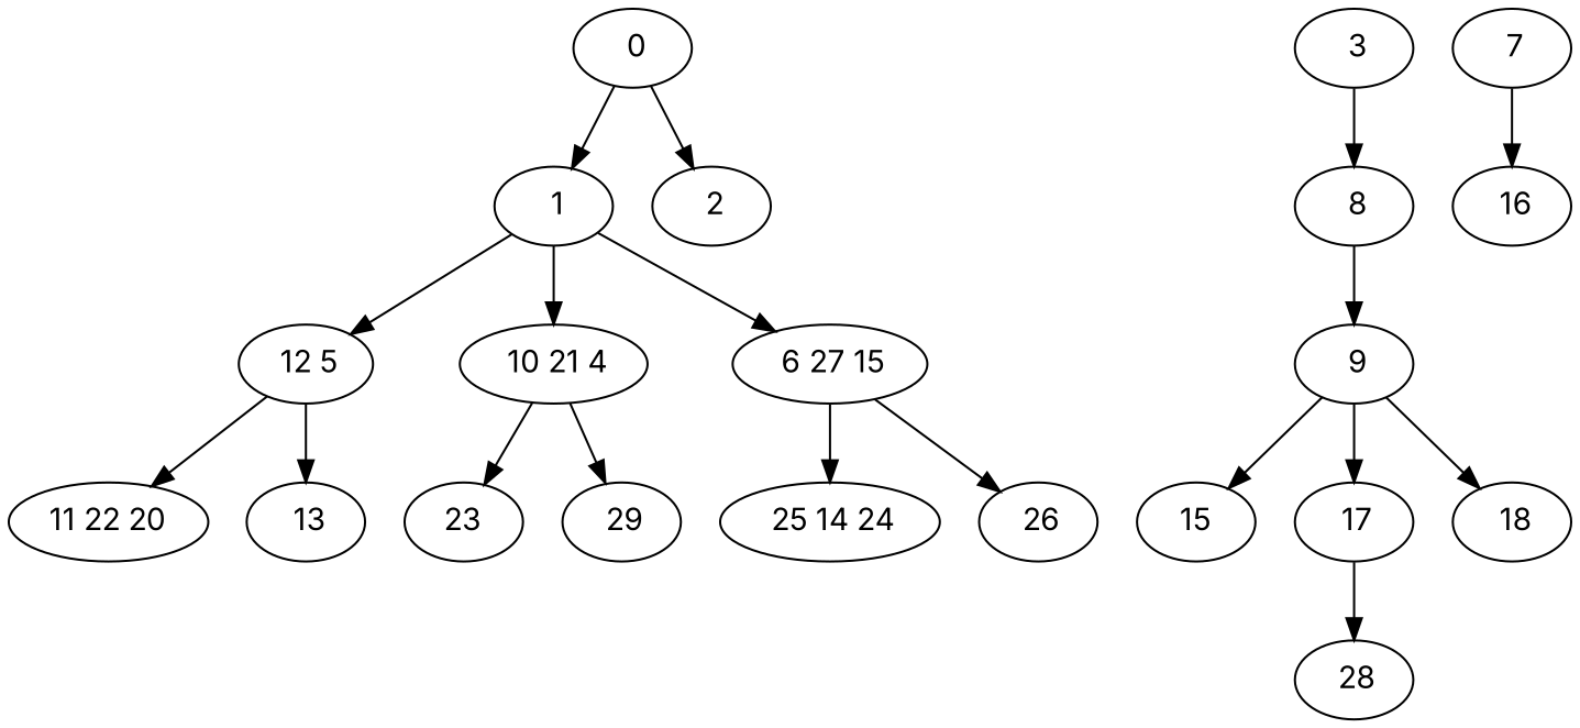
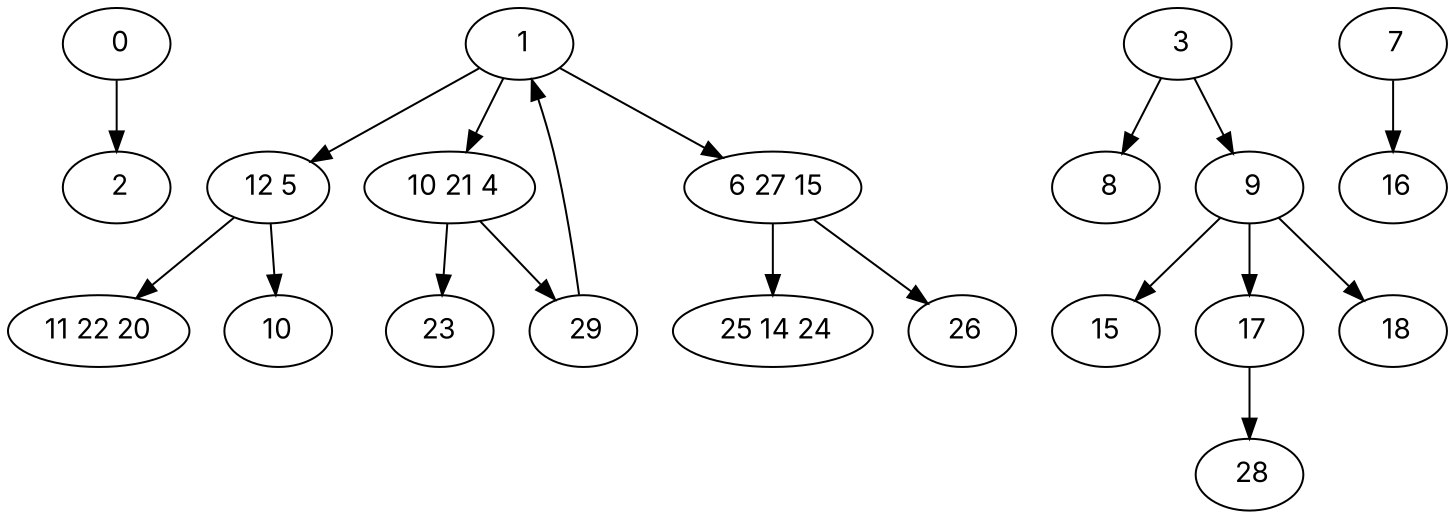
  digraph {
    fontname=Inter
    node [fontname=Inter]
    edge [fontname=Inter]
    " 0"
    " 1"
    " 2"
    " 12 5"
    " 10 21 4"
    " 6 27 15"
    " 3"
    " 8"
    " 9"
    n10 [label="11 22 20"]
-   " 13"
+   " 13" [label=10]
    n12 [label=23]
    " 29"
    " 25 14 24"
    " 26"
    " 7"
    " 16"
    n18 [label=15]
    " 17"
    " 18"
    " 28"
-   " 0" -> " 1"
+   " 29" -> " 1"
    " 0" -> " 2"
    " 1" -> " 12 5"
    " 1" -> " 10 21 4"
    " 1" -> " 6 27 15"
    " 12 5" -> n10
    " 12 5" -> " 13"
    " 10 21 4" -> n12
    " 10 21 4" -> " 29"
    " 6 27 15" -> " 25 14 24"
    " 6 27 15" -> " 26"
    " 3" -> " 8"
-   " 8" -> " 9"
+   " 3" -> " 9"
    " 9" -> n18
    " 9" -> " 17"
    " 9" -> " 18"
    " 7" -> " 16"
    " 17" -> " 28"
  }
